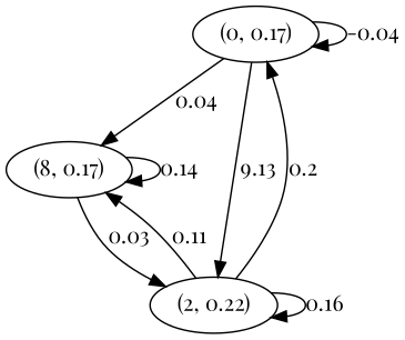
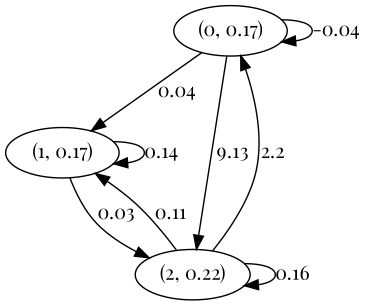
  digraph {
    fontname="Playfair Display"
    node [fontname="Playfair Display"]
    edge [fontname="Playfair Display"]
    n1 [label="(0, 0.17)"]
-   n2 [label="(8, 0.17)"]
+   n2 [label="(1, 0.17)"]
    n3 [label="(2, 0.22)"]
    n1 -> n1 [label=-0.04]
    n1 -> n2 [label=0.04]
    n1 -> n3 [label=9.13]
    n2 -> n2 [label=0.14]
    n2 -> n3 [label=0.03]
-   n3 -> n1 [label=0.2]
+   n3 -> n1 [label=2.2]
    n3 -> n2 [label=0.11]
    n3 -> n3 [label=0.16]
  }
